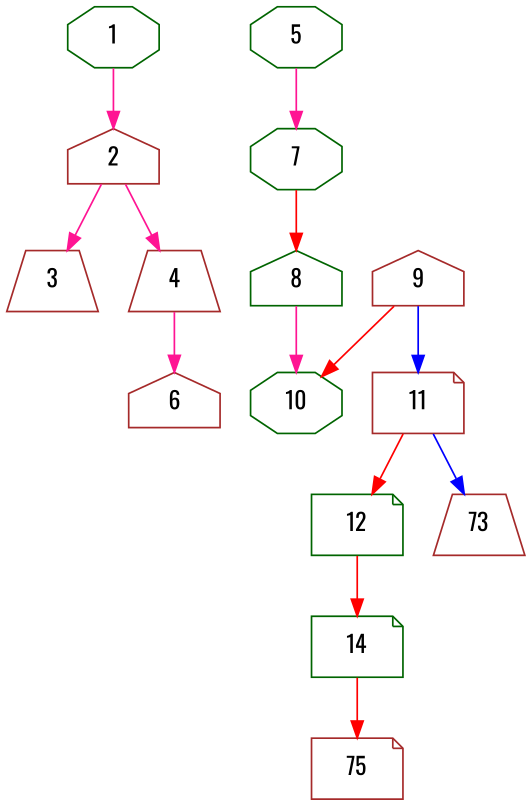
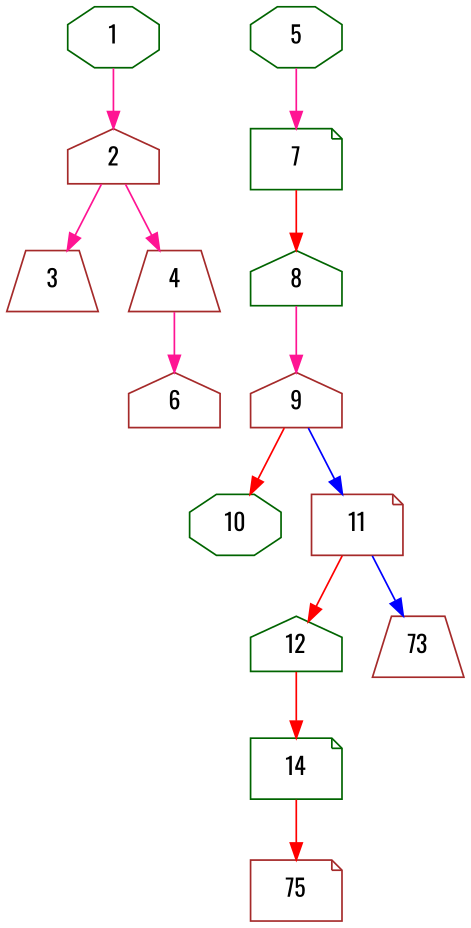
  digraph {
    fontname=Oswald
    node [alpha=0.15 color=brown fontname=Oswald shape=house]
    edge [color=deeppink fontname=Oswald]
    1 [color=darkgreen expect_size=20469760 shape=octagon]
    2 [alpha=0.08 expect_size=51097600]
    3 [alpha=0.13 expect_size=32591872 shape=trapezium]
    4 [alpha=0.11 expect_size=41384960 shape=trapezium]
    6 [alpha=0.14 expect_size=25801728]
    5 [alpha=0.05 color=darkgreen expect_size=17195008 shape=octagon]
-   7 [alpha=0.03 color=darkgreen expect_size=46970880 shape=octagon]
+   7 [alpha=0.03 color=darkgreen expect_size=46970880 shape=note]
    8 [alpha=0.00 color=darkgreen expect_size=14049280]
    9 [alpha=0.07 expect_size=18535424]
    10 [alpha=0.08 color=darkgreen expect_size=51888128 shape=octagon]
    11 [expect_size=23168000 shape=note]
-   12 [alpha=0.13 color=darkgreen expect_size=10339328 shape=note]
+   12 [alpha=0.13 color=darkgreen expect_size=10339328]
    n13 [alpha=0.04 expect_size=29179904 label=73 shape=trapezium]
    14 [alpha=0.14 color=darkgreen expect_size=13131776 shape=note]
    n15 [alpha=0.02 expect_size=38500352 label=75 shape=note]
    1 -> 2
    2 -> 3
    2 -> 4
    4 -> 6
    5 -> 7
    7 -> 8 [color=red]
-   8 -> 10
+   8 -> 9
    9 -> 10 [color=red]
    9 -> 11 [color=blue]
    11 -> 12 [color=red]
    11 -> n13 [color=blue]
    12 -> 14 [color=red]
    14 -> n15 [color=red]
  }
